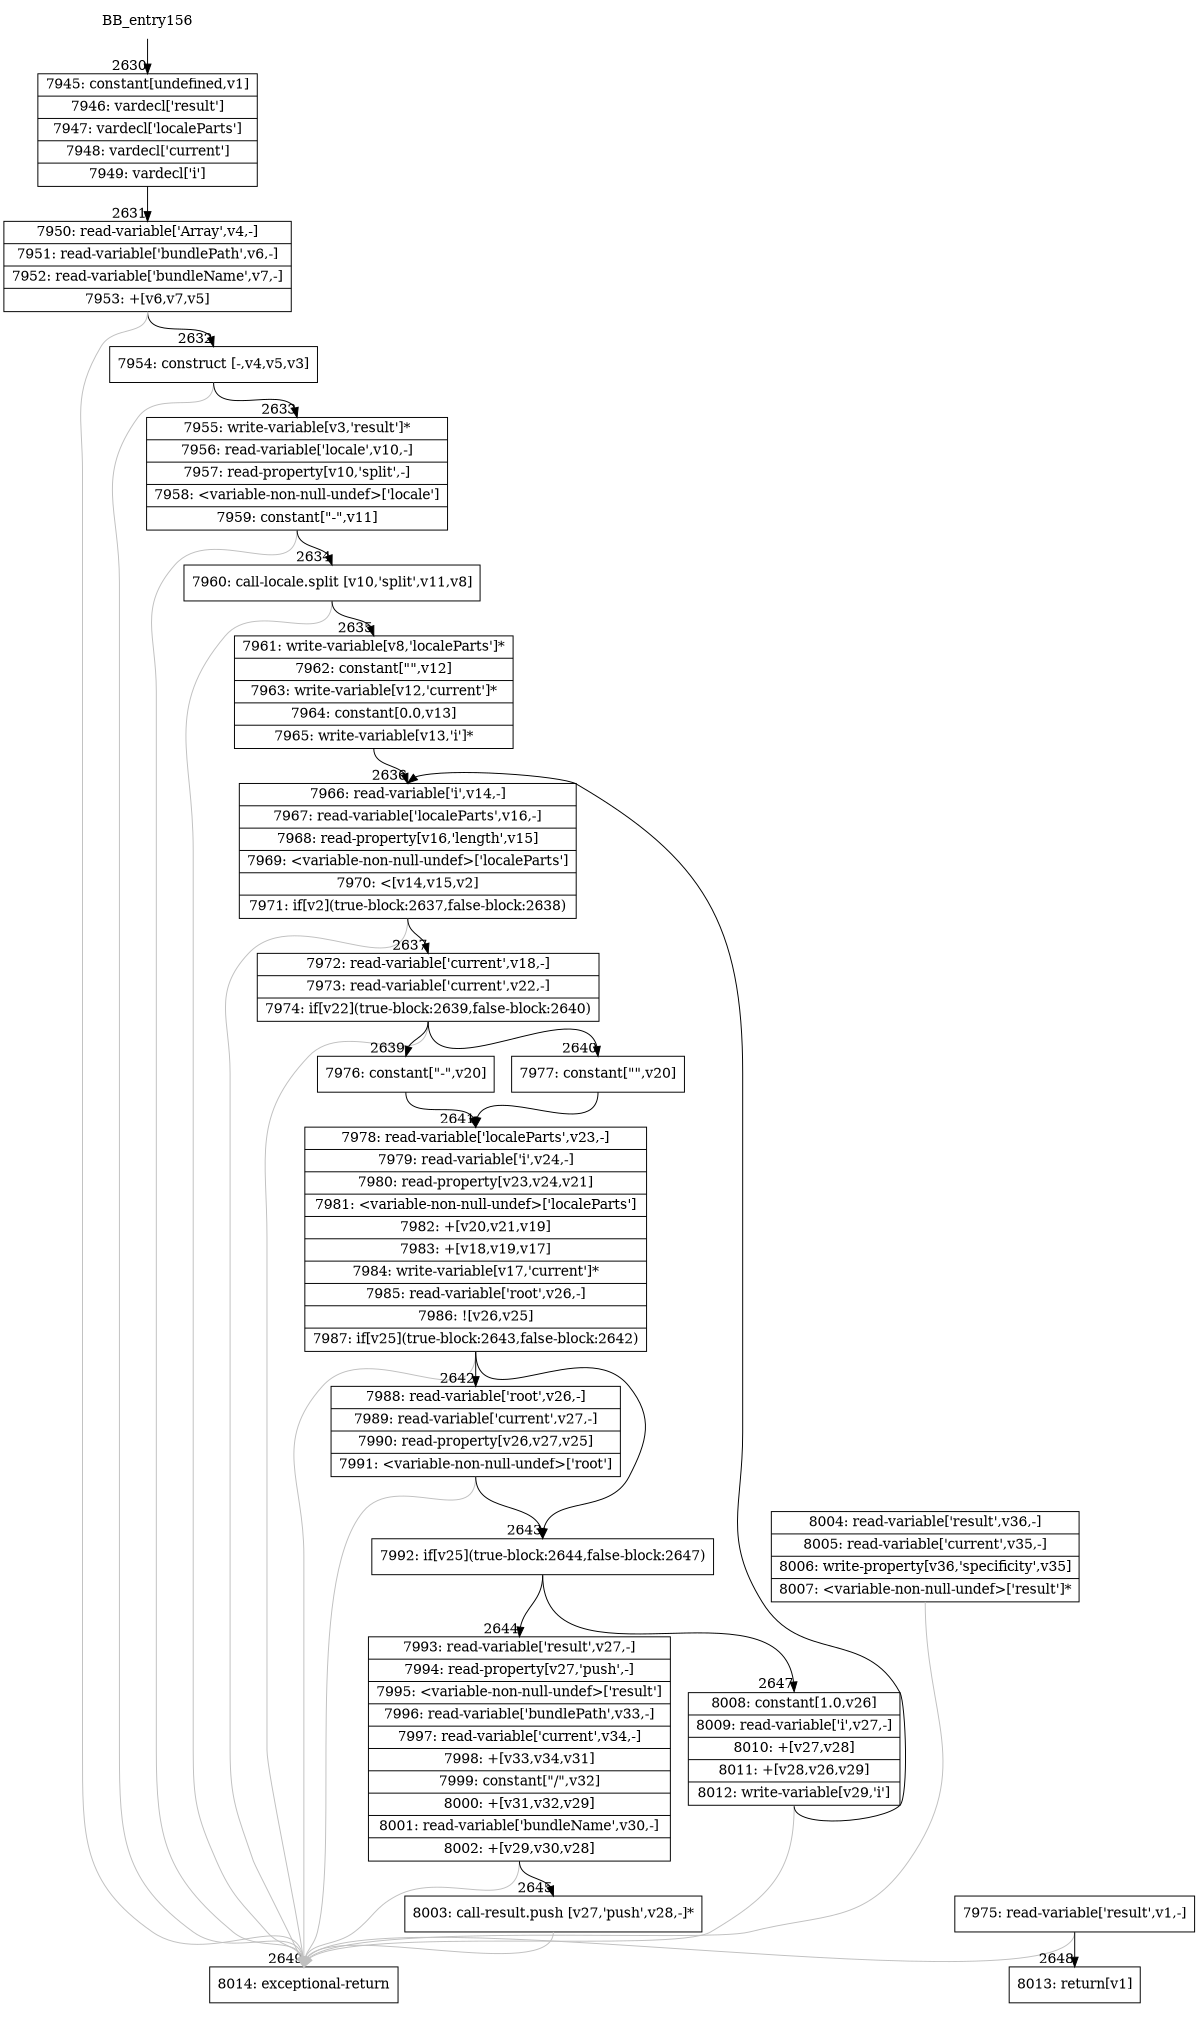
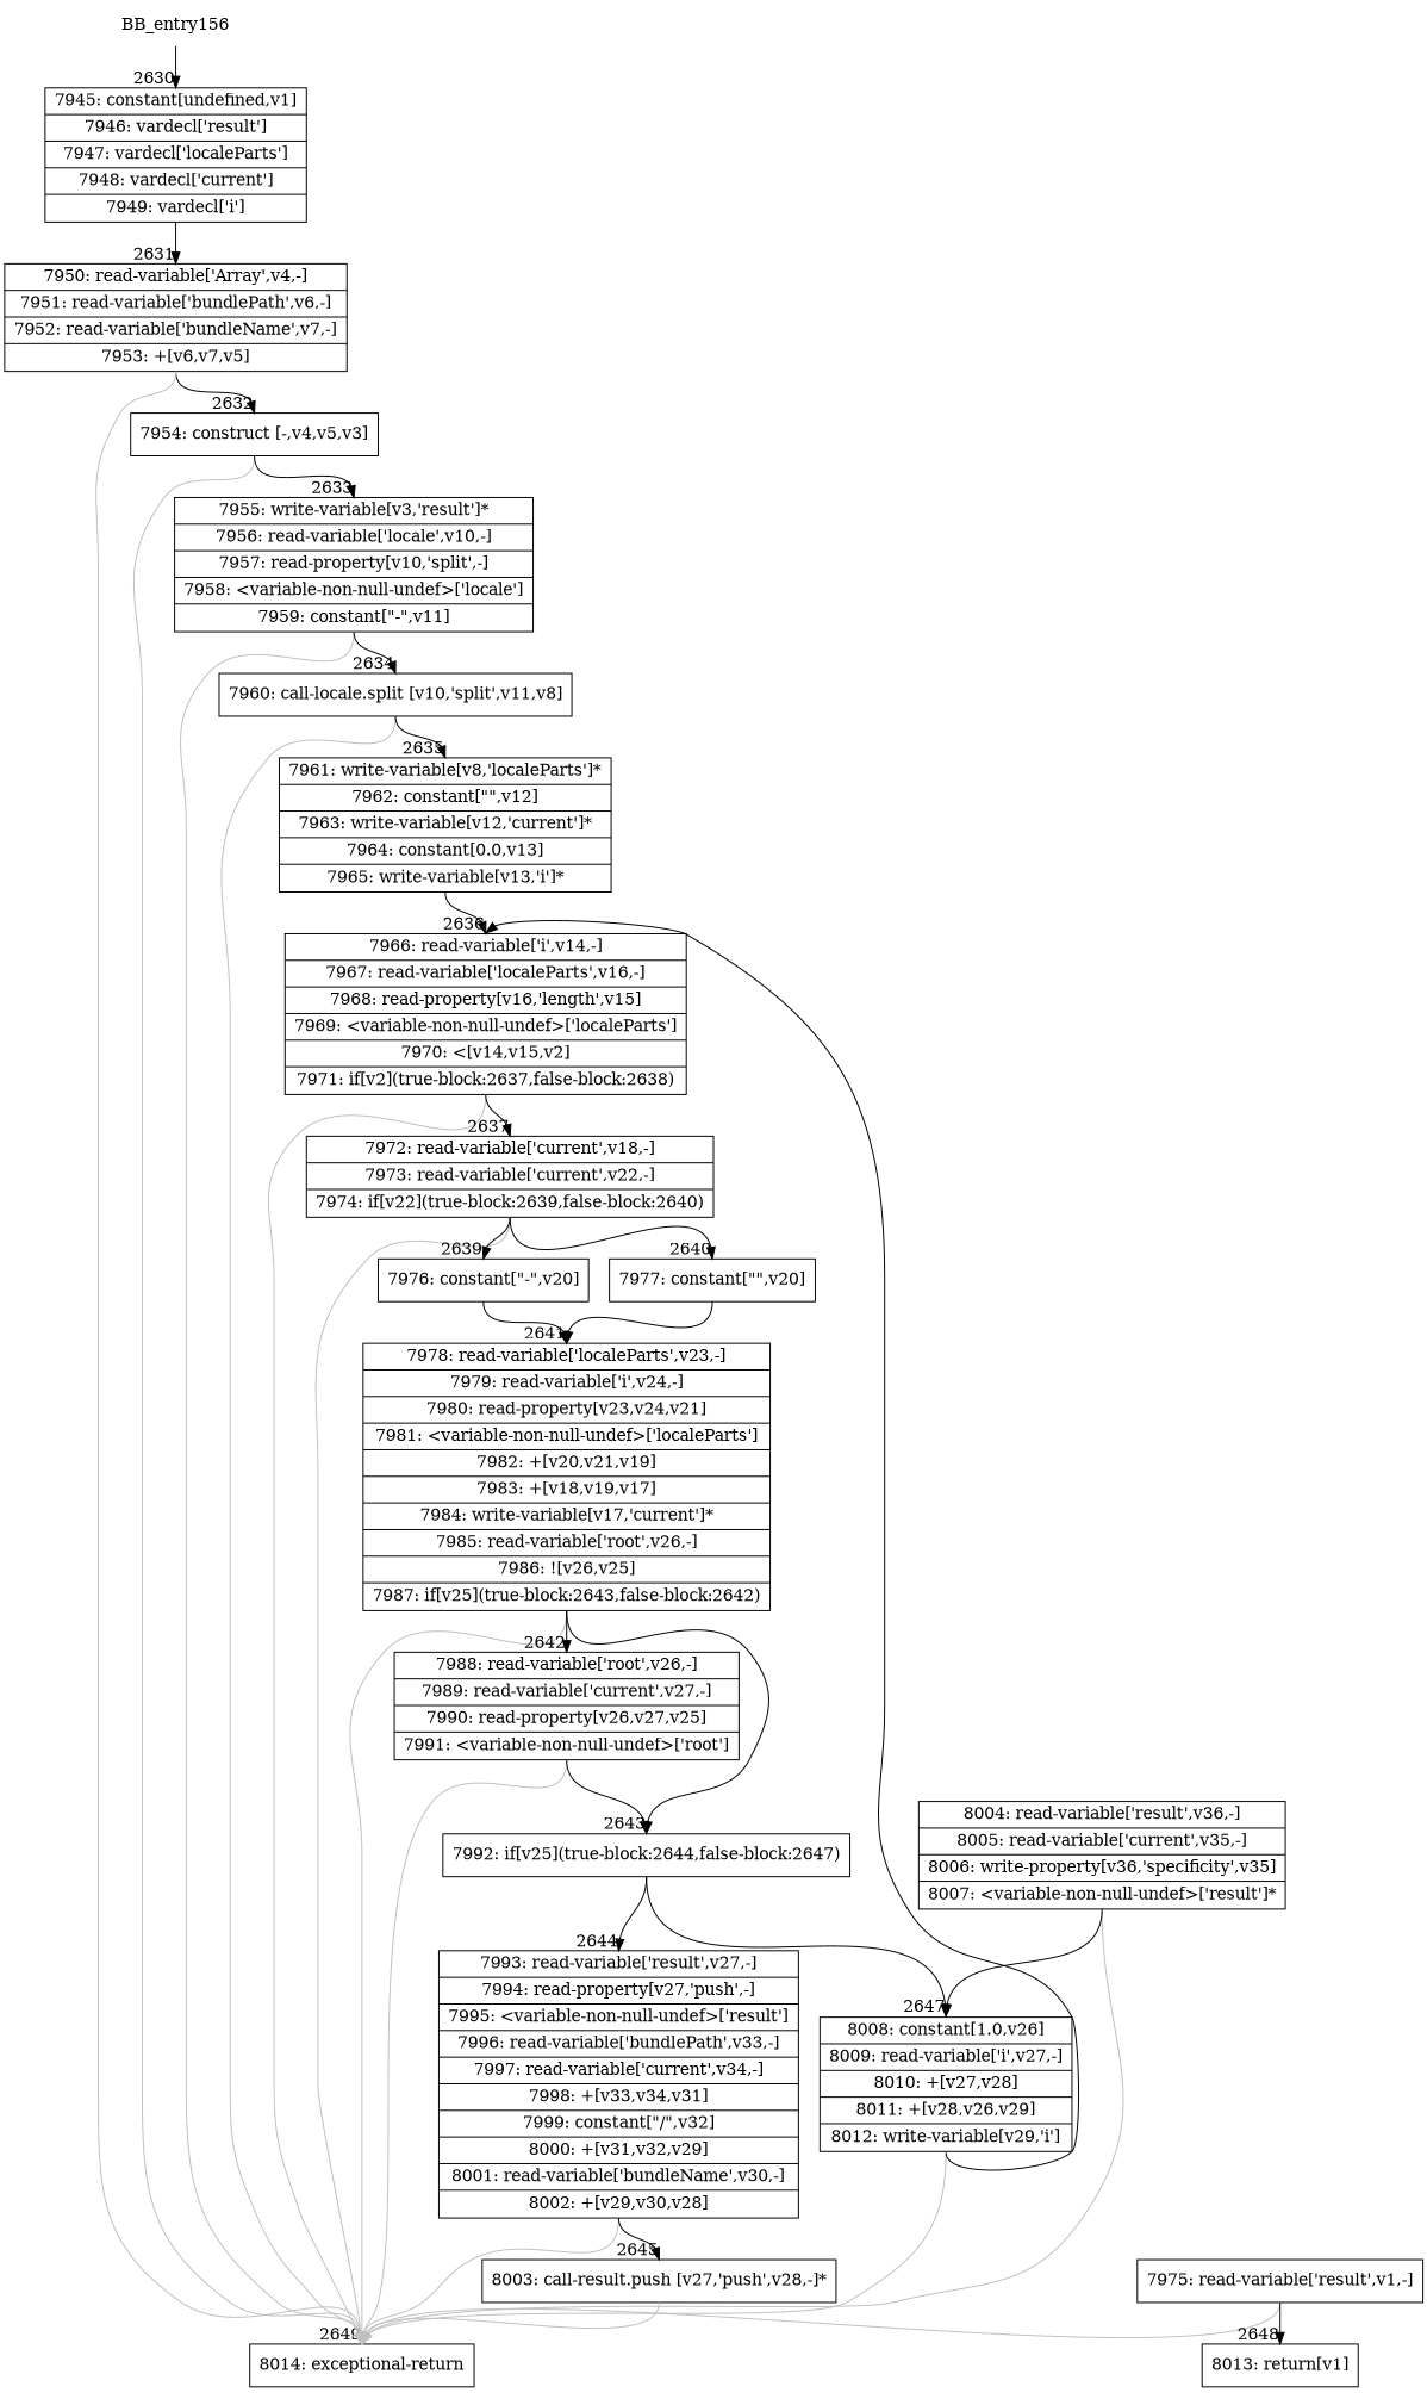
  digraph {
    rankdir=TD
    node [shape=record]
    edge [headport=n tailport=s]
    BB_entry156 [shape=none]
    n2 [label="{7945: constant[undefined,v1]|7946: vardecl['result']|7947: vardecl['localeParts']|7948: vardecl['current']|7949: vardecl['i']}"]
    n3 [label="{7950: read-variable['Array',v4,-]|7951: read-variable['bundlePath',v6,-]|7952: read-variable['bundleName',v7,-]|7953: +[v6,v7,v5]}"]
    n4 [label="{7954: construct [-,v4,v5,v3]}"]
    n5 [label="{8014: exceptional-return}"]
    n6 [label="{7955: write-variable[v3,'result']*|7956: read-variable['locale',v10,-]|7957: read-property[v10,'split',-]|7958: \<variable-non-null-undef\>['locale']|7959: constant[\"-\",v11]}"]
    n7 [label="{7960: call-locale.split [v10,'split',v11,v8]}"]
    n8 [label="{7961: write-variable[v8,'localeParts']*|7962: constant[\"\",v12]|7963: write-variable[v12,'current']*|7964: constant[0.0,v13]|7965: write-variable[v13,'i']*}"]
    n9 [label="{7966: read-variable['i',v14,-]|7967: read-variable['localeParts',v16,-]|7968: read-property[v16,'length',v15]|7969: \<variable-non-null-undef\>['localeParts']|7970: \<[v14,v15,v2]|7971: if[v2](true-block:2637,false-block:2638)}"]
    n10 [label="{7972: read-variable['current',v18,-]|7973: read-variable['current',v22,-]|7974: if[v22](true-block:2639,false-block:2640)}"]
    n11 [label="{7976: constant[\"-\",v20]}"]
    n12 [label="{7977: constant[\"\",v20]}"]
    n13 [label="{7975: read-variable['result',v1,-]}"]
    n14 [label="{8013: return[v1]}"]
    n15 [label="{7978: read-variable['localeParts',v23,-]|7979: read-variable['i',v24,-]|7980: read-property[v23,v24,v21]|7981: \<variable-non-null-undef\>['localeParts']|7982: +[v20,v21,v19]|7983: +[v18,v19,v17]|7984: write-variable[v17,'current']*|7985: read-variable['root',v26,-]|7986: ![v26,v25]|7987: if[v25](true-block:2643,false-block:2642)}"]
    n16 [label="{7992: if[v25](true-block:2644,false-block:2647)}"]
    n17 [label="{7988: read-variable['root',v26,-]|7989: read-variable['current',v27,-]|7990: read-property[v26,v27,v25]|7991: \<variable-non-null-undef\>['root']}"]
    n18 [label="{7993: read-variable['result',v27,-]|7994: read-property[v27,'push',-]|7995: \<variable-non-null-undef\>['result']|7996: read-variable['bundlePath',v33,-]|7997: read-variable['current',v34,-]|7998: +[v33,v34,v31]|7999: constant[\"/\",v32]|8000: +[v31,v32,v29]|8001: read-variable['bundleName',v30,-]|8002: +[v29,v30,v28]}"]
    n19 [label="{8008: constant[1.0,v26]|8009: read-variable['i',v27,-]|8010: +[v27,v28]|8011: +[v28,v26,v29]|8012: write-variable[v29,'i']}"]
    n20 [label="{8003: call-result.push [v27,'push',v28,-]*}"]
    n21 [label="{8004: read-variable['result',v36,-]|8005: read-variable['current',v35,-]|8006: write-property[v36,'specificity',v35]|8007: \<variable-non-null-undef\>['result']*}"]
    BB_entry156 -> n2 [headlabel="    2630"]
    n2 -> n3 [headlabel="      2631"]
    n3 -> n4 [headlabel="      2632"]
    n3 -> n5 [color=gray headlabel="      2649"]
    n4 -> n5 [color=gray]
    n4 -> n6 [headlabel="      2633"]
    n6 -> n5 [color=gray]
    n6 -> n7 [headlabel="      2634"]
    n7 -> n5 [color=gray]
    n7 -> n8 [headlabel="      2635"]
    n8 -> n9 [headlabel="      2636"]
    n9 -> n5 [color=gray]
    n9 -> n10 [headlabel="      2637"]
    n10 -> n5 [color=gray]
    n10 -> n11 [headlabel="      2639"]
    n10 -> n12 [headlabel="      2640"]
    n11 -> n15 [headlabel="      2641"]
    n12 -> n15
    n13 -> n5 [color=gray]
    n13 -> n14 [headlabel="      2648"]
    n15 -> n5 [color=gray]
    n15 -> n16 [headlabel="      2643"]
    n15 -> n17 [headlabel="      2642"]
    n16 -> n18 [headlabel="      2644"]
    n16 -> n19 [headlabel="      2647"]
    n17 -> n5 [color=gray]
    n17 -> n16
    n18 -> n5 [color=gray]
    n18 -> n20 [headlabel="      2645"]
    n19 -> n5 [color=gray]
    n19 -> n9
    n20 -> n5 [color=gray]
    n21 -> n5 [color=gray]
+   n21 -> n19
  }
